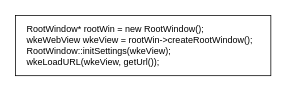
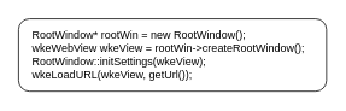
  <mxCell id="0" />
  <mxCell id="1" parent="0" />
- <mxCell id="2" value="&lt;div&gt;&amp;nbsp; &amp;nbsp; RootWindow* rootWin = new RootWindow();&lt;/div&gt;&lt;div&gt;&lt;span style=&quot;font-size: 12px;&quot;&gt;&amp;nbsp; &amp;nbsp; wkeWebView wkeView = rootWin-&amp;gt;createRootWindow();&lt;/span&gt;&lt;/div&gt;&lt;div&gt;&lt;span style=&quot;font-size: 12px;&quot;&gt;&amp;nbsp; &amp;nbsp; RootWindow::initSettings(wkeView);&lt;/span&gt;&lt;/div&gt;&lt;div&gt;&lt;span style=&quot;font-size: 12px;&quot;&gt;&amp;nbsp; &amp;nbsp; wkeLoadURL(wkeView, getUrl());&lt;/span&gt;&lt;/div&gt;" style="rounded=0;whiteSpace=wrap;html=1;align=left;" vertex="1" parent="1"><mxGeometry x="20" y="20" width="340" height="80" as="geometry" /></mxCell>
+ <mxCell id="2" value="&lt;div&gt;&amp;nbsp; &amp;nbsp; RootWindow* rootWin = new RootWindow();&lt;/div&gt;&lt;div&gt;&lt;span style=&quot;font-size: 12px;&quot;&gt;&amp;nbsp; &amp;nbsp; wkeWebView wkeView = rootWin-&amp;gt;createRootWindow();&lt;/span&gt;&lt;/div&gt;&lt;div&gt;&lt;span style=&quot;font-size: 12px;&quot;&gt;&amp;nbsp; &amp;nbsp; RootWindow::initSettings(wkeView);&lt;/span&gt;&lt;/div&gt;&lt;div&gt;&lt;span style=&quot;font-size: 12px;&quot;&gt;&amp;nbsp; &amp;nbsp; wkeLoadURL(wkeView, getUrl());&lt;/span&gt;&lt;/div&gt;" style="whiteSpace=wrap;html=1;align=left;rounded=1;" vertex="1" parent="1"><mxGeometry x="20" y="20" width="340" height="80" as="geometry" /></mxCell>
